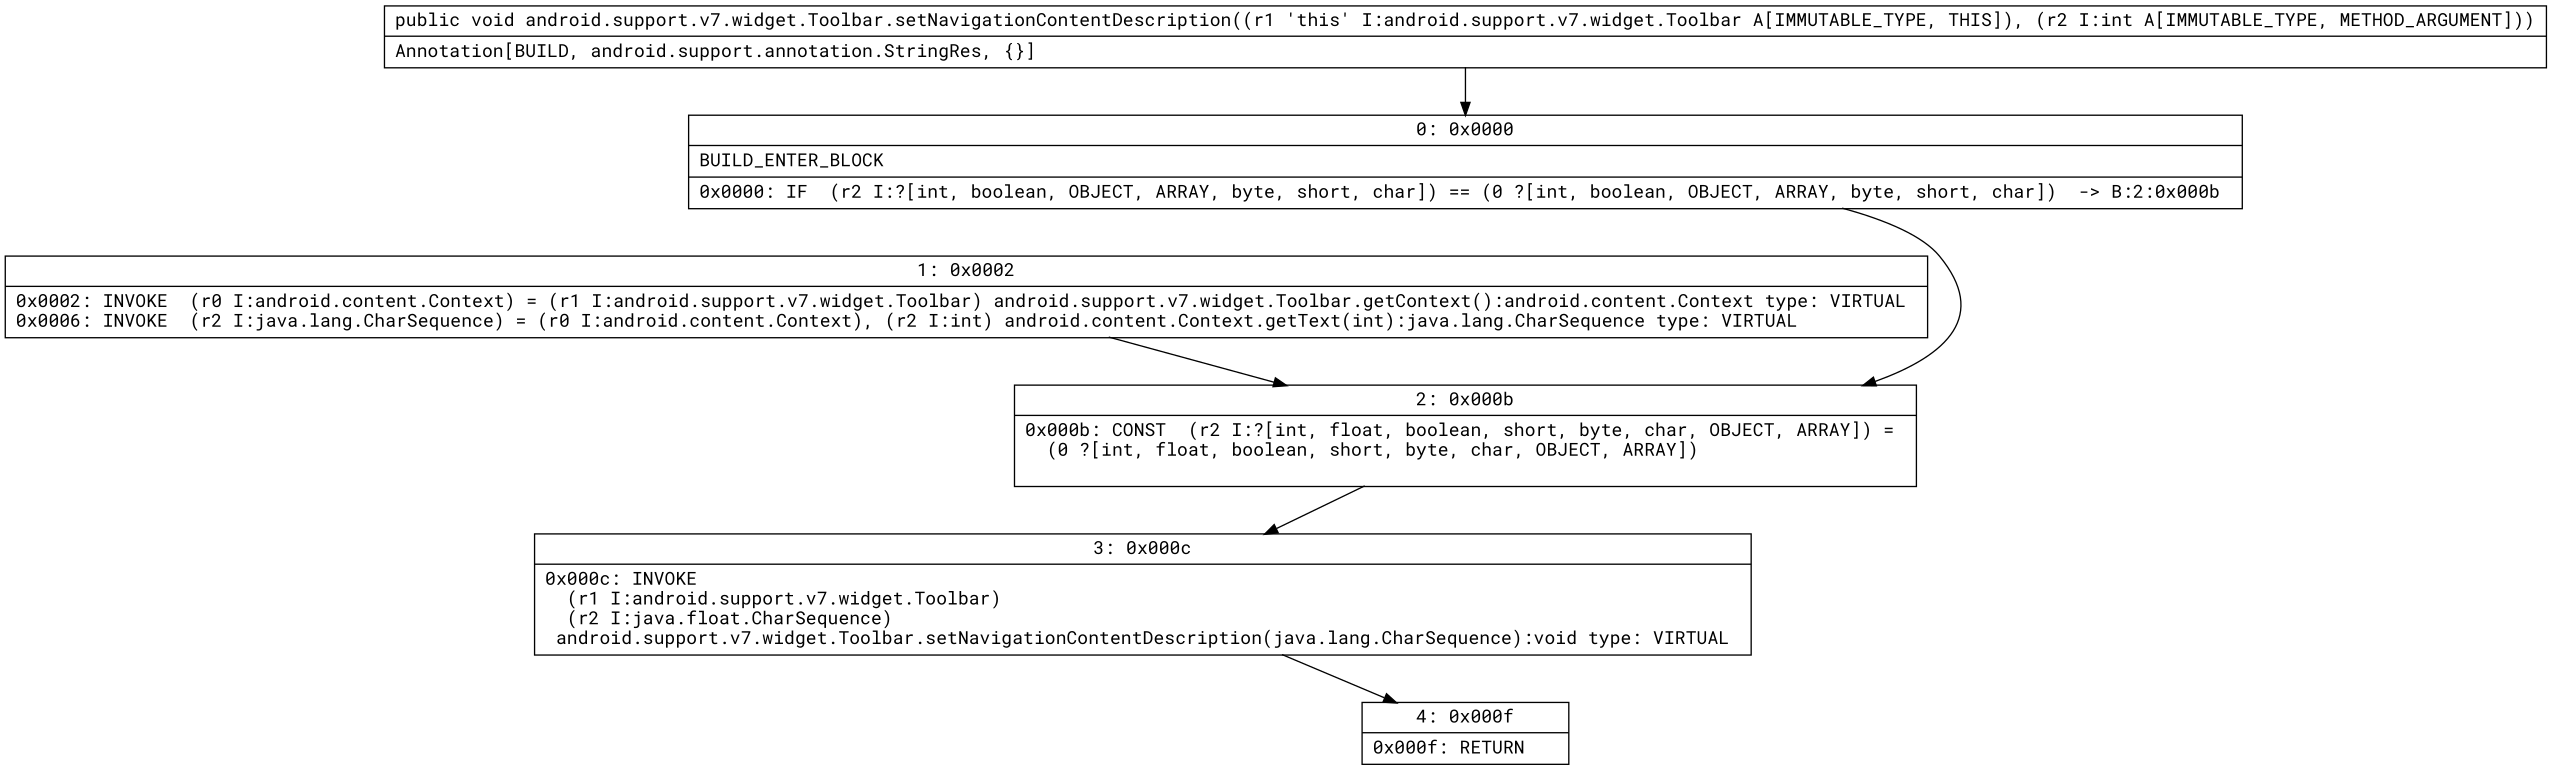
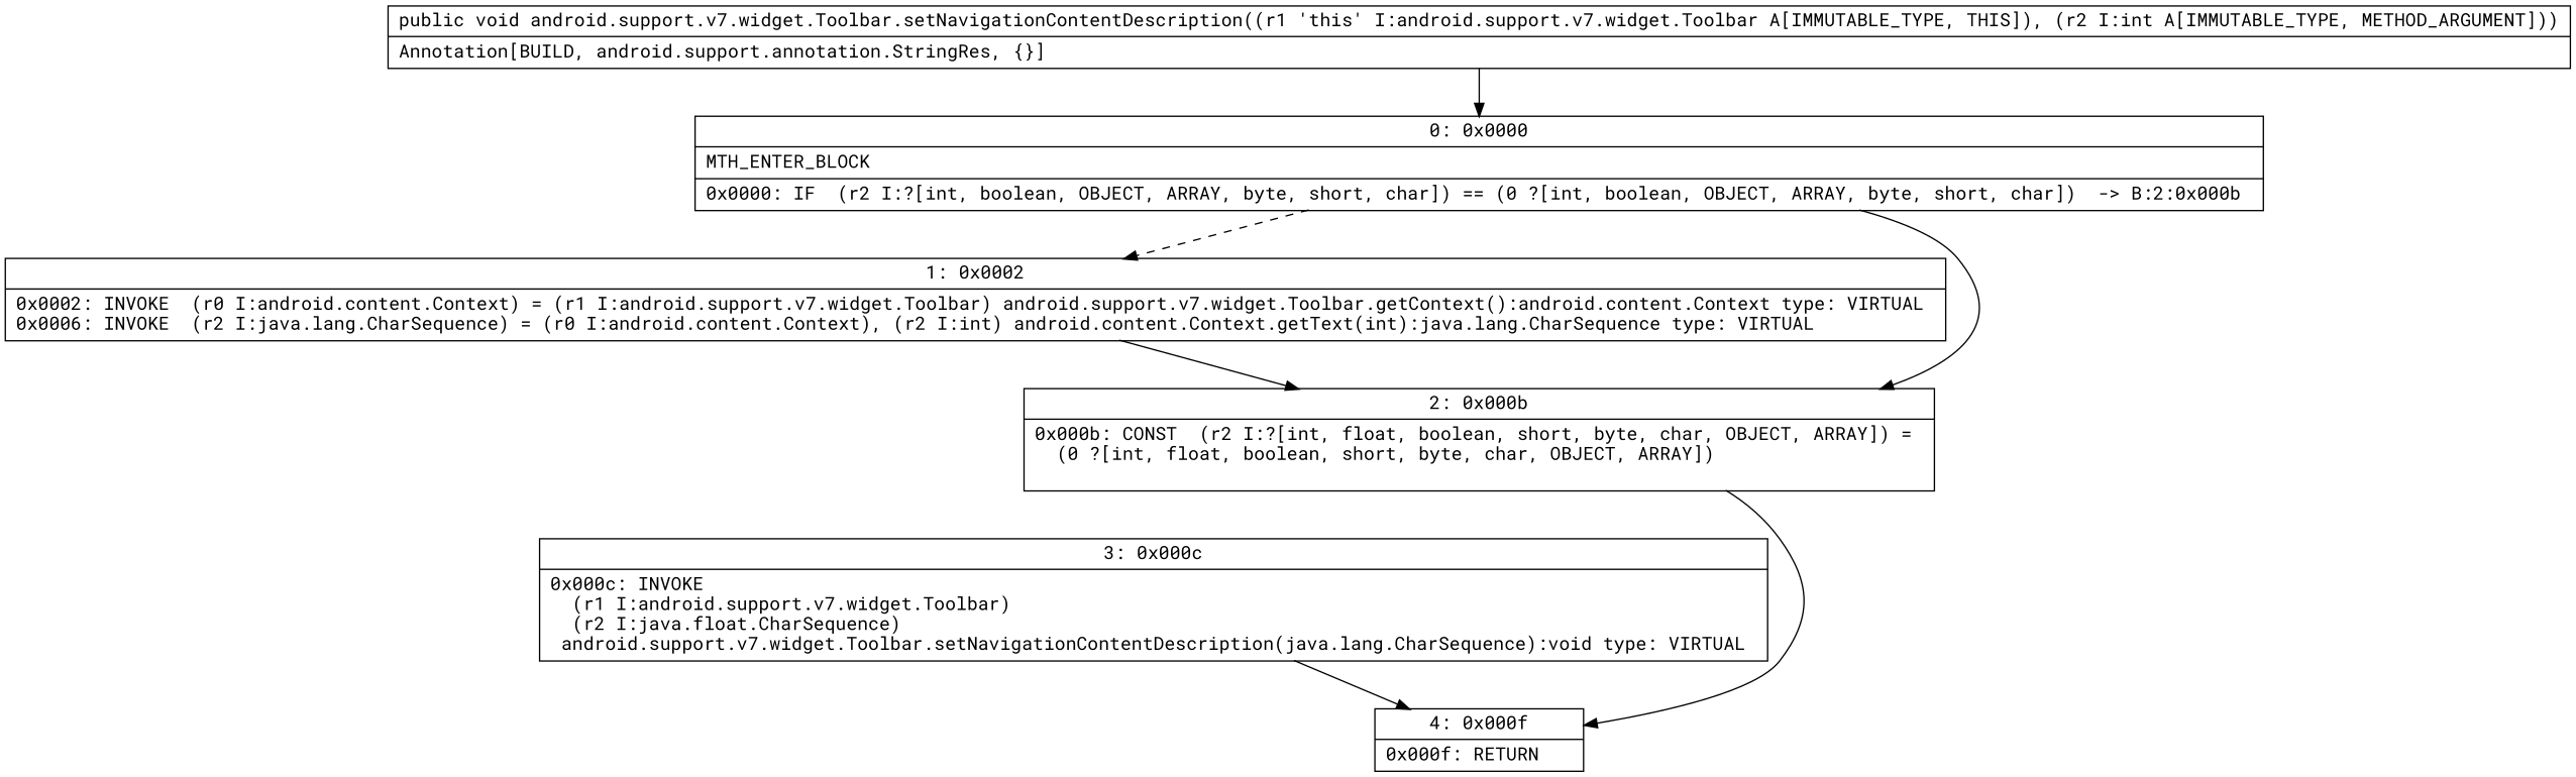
  digraph {
    fontname="Roboto Mono"
    node [fontname="Roboto Mono" shape=record]
    edge [fontname="Roboto Mono"]
-   n1 [label="{0\:\ 0x0000|BUILD_ENTER_BLOCK\l|0x0000: IF  (r2 I:?[int, boolean, OBJECT, ARRAY, byte, short, char]) == (0 ?[int, boolean, OBJECT, ARRAY, byte, short, char])  \-\> B:2:0x000b \l}"]
+   n1 [label="{0\:\ 0x0000|MTH_ENTER_BLOCK\l|0x0000: IF  (r2 I:?[int, boolean, OBJECT, ARRAY, byte, short, char]) == (0 ?[int, boolean, OBJECT, ARRAY, byte, short, char])  \-\> B:2:0x000b \l}"]
    n2 [label="{1\:\ 0x0002|0x0002: INVOKE  (r0 I:android.content.Context) = (r1 I:android.support.v7.widget.Toolbar) android.support.v7.widget.Toolbar.getContext():android.content.Context type: VIRTUAL \l0x0006: INVOKE  (r2 I:java.lang.CharSequence) = (r0 I:android.content.Context), (r2 I:int) android.content.Context.getText(int):java.lang.CharSequence type: VIRTUAL \l}"]
    n3 [label="{2\:\ 0x000b|0x000b: CONST  (r2 I:?[int, float, boolean, short, byte, char, OBJECT, ARRAY]) = \l  (0 ?[int, float, boolean, short, byte, char, OBJECT, ARRAY])\l \l}"]
    n4 [label="{3\:\ 0x000c|0x000c: INVOKE  \l  (r1 I:android.support.v7.widget.Toolbar)\l  (r2 I:java.float.CharSequence)\l android.support.v7.widget.Toolbar.setNavigationContentDescription(java.lang.CharSequence):void type: VIRTUAL \l}"]
    n5 [label="{4\:\ 0x000f|0x000f: RETURN   \l}"]
    n6 [label="{public void android.support.v7.widget.Toolbar.setNavigationContentDescription((r1 'this' I:android.support.v7.widget.Toolbar A[IMMUTABLE_TYPE, THIS]), (r2 I:int A[IMMUTABLE_TYPE, METHOD_ARGUMENT]))  | Annotation[BUILD, android.support.annotation.StringRes, \{\}]\l}"]
+   n1 -> n2 [style=dashed]
    n1 -> n3
    n2 -> n3
-   n3 -> n4
+   n3 -> n5
    n4 -> n5
    n6 -> n1
  }
